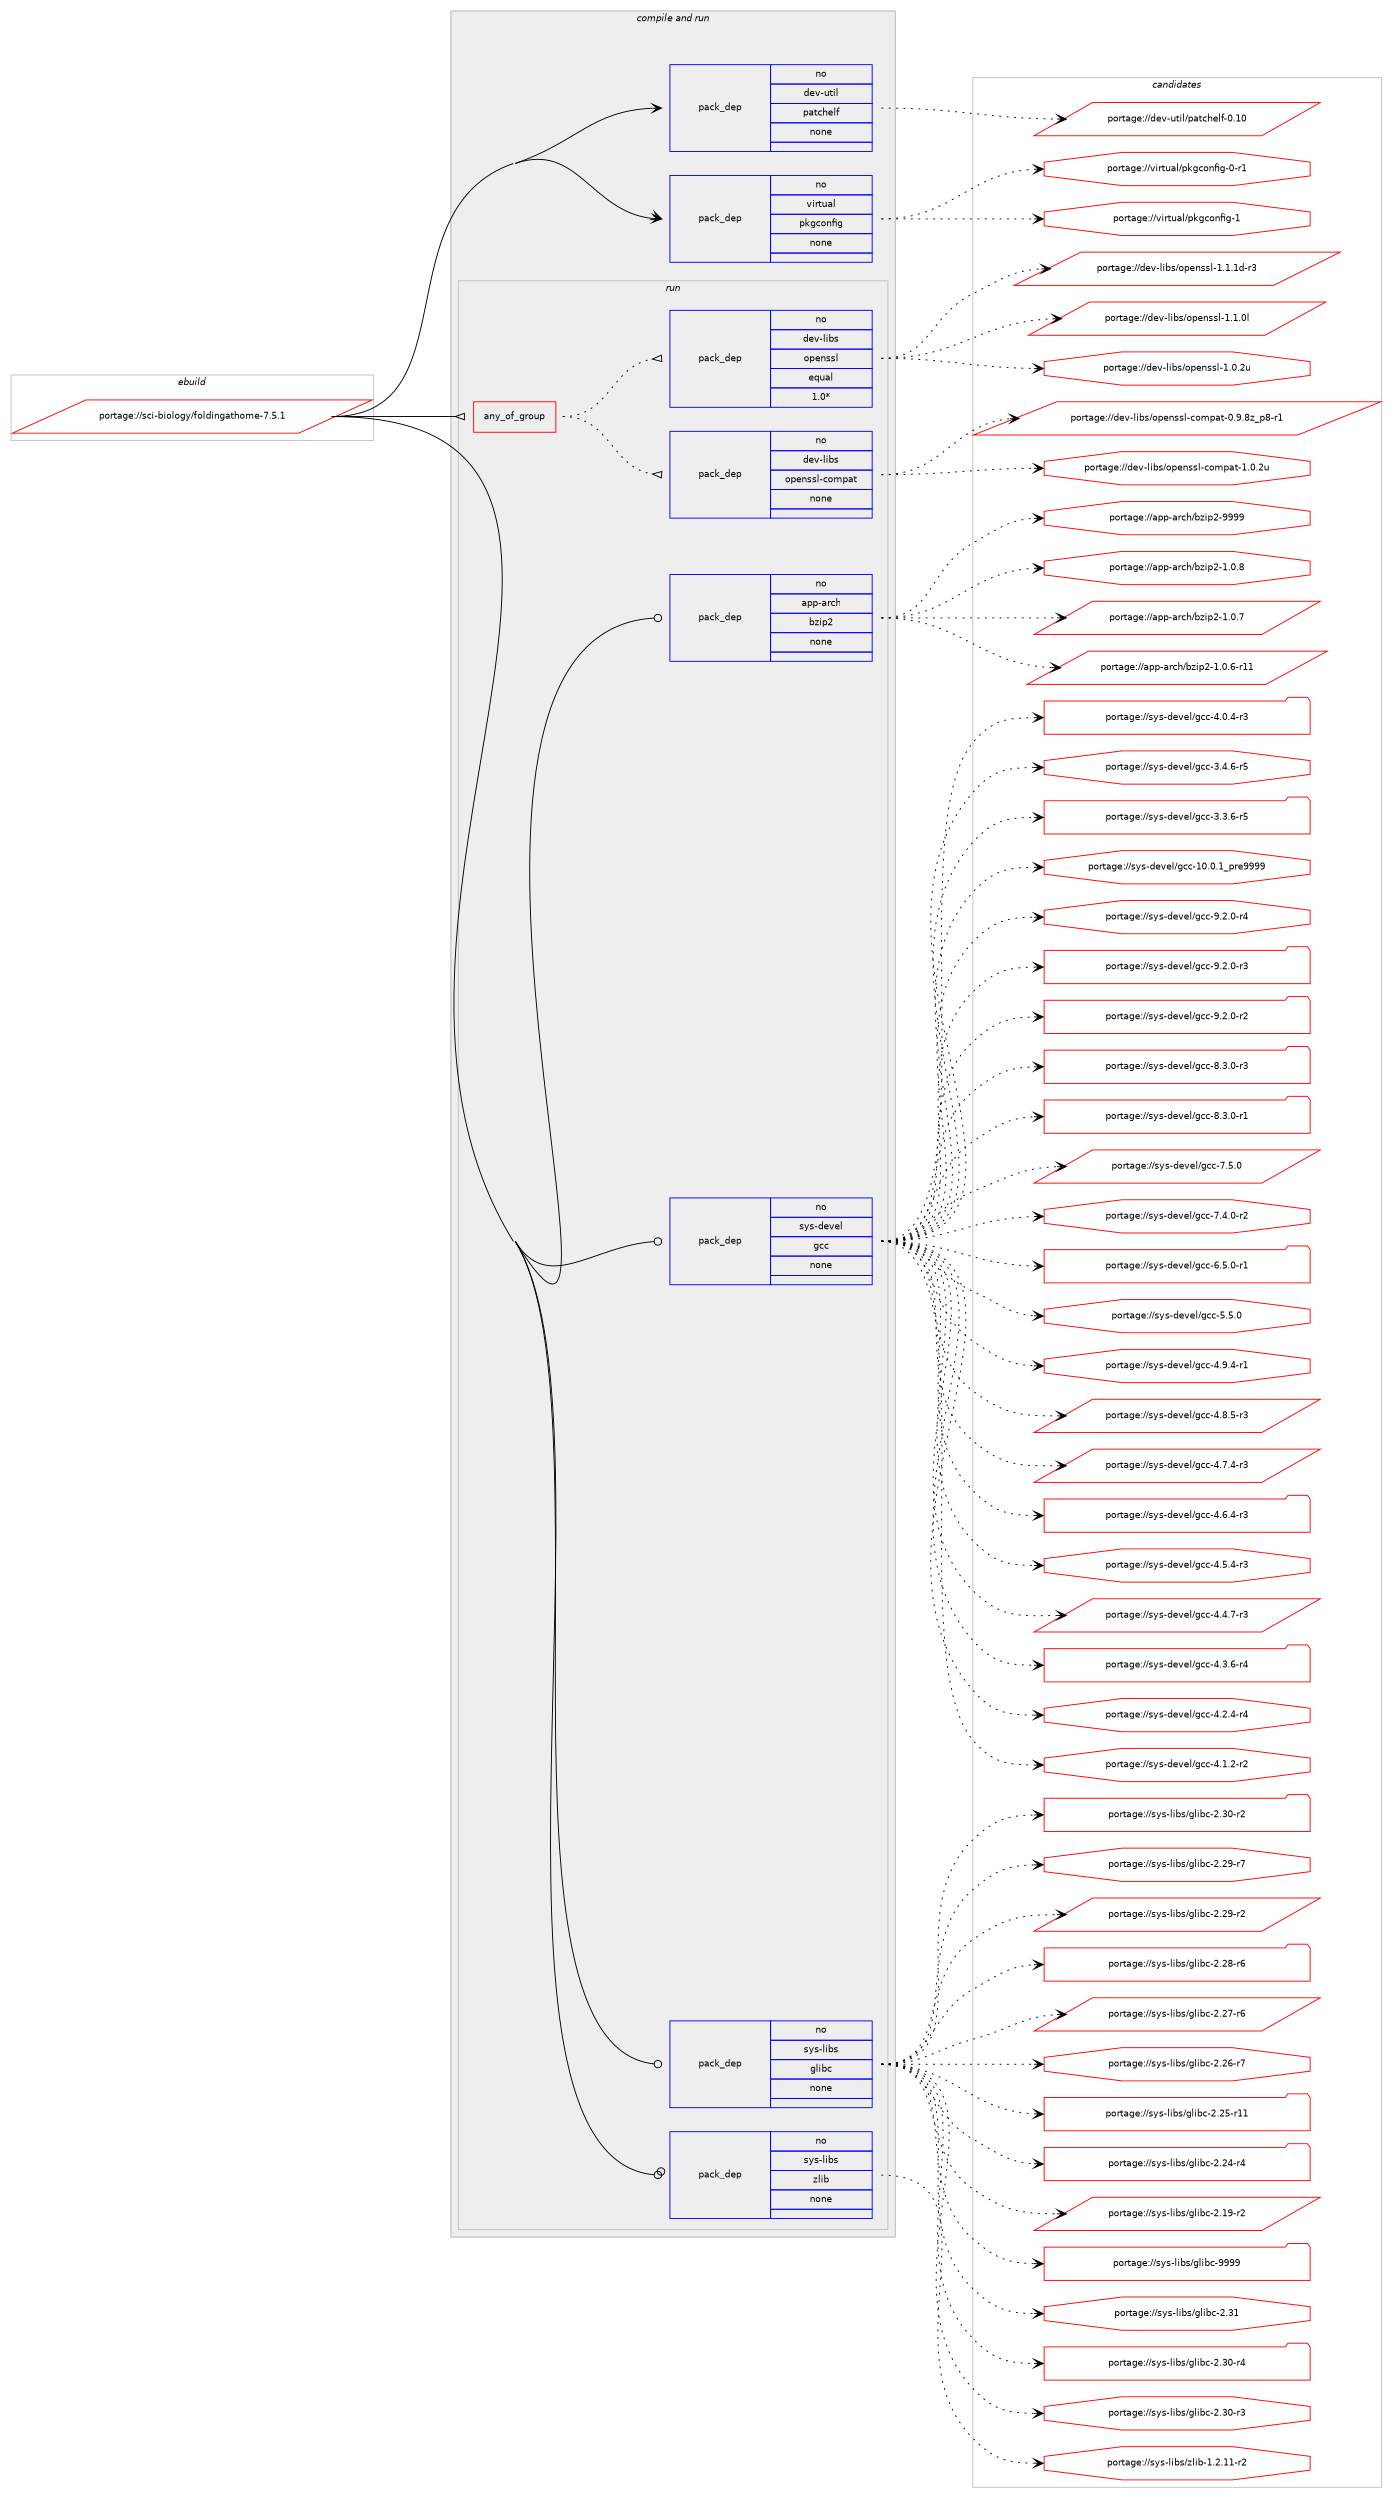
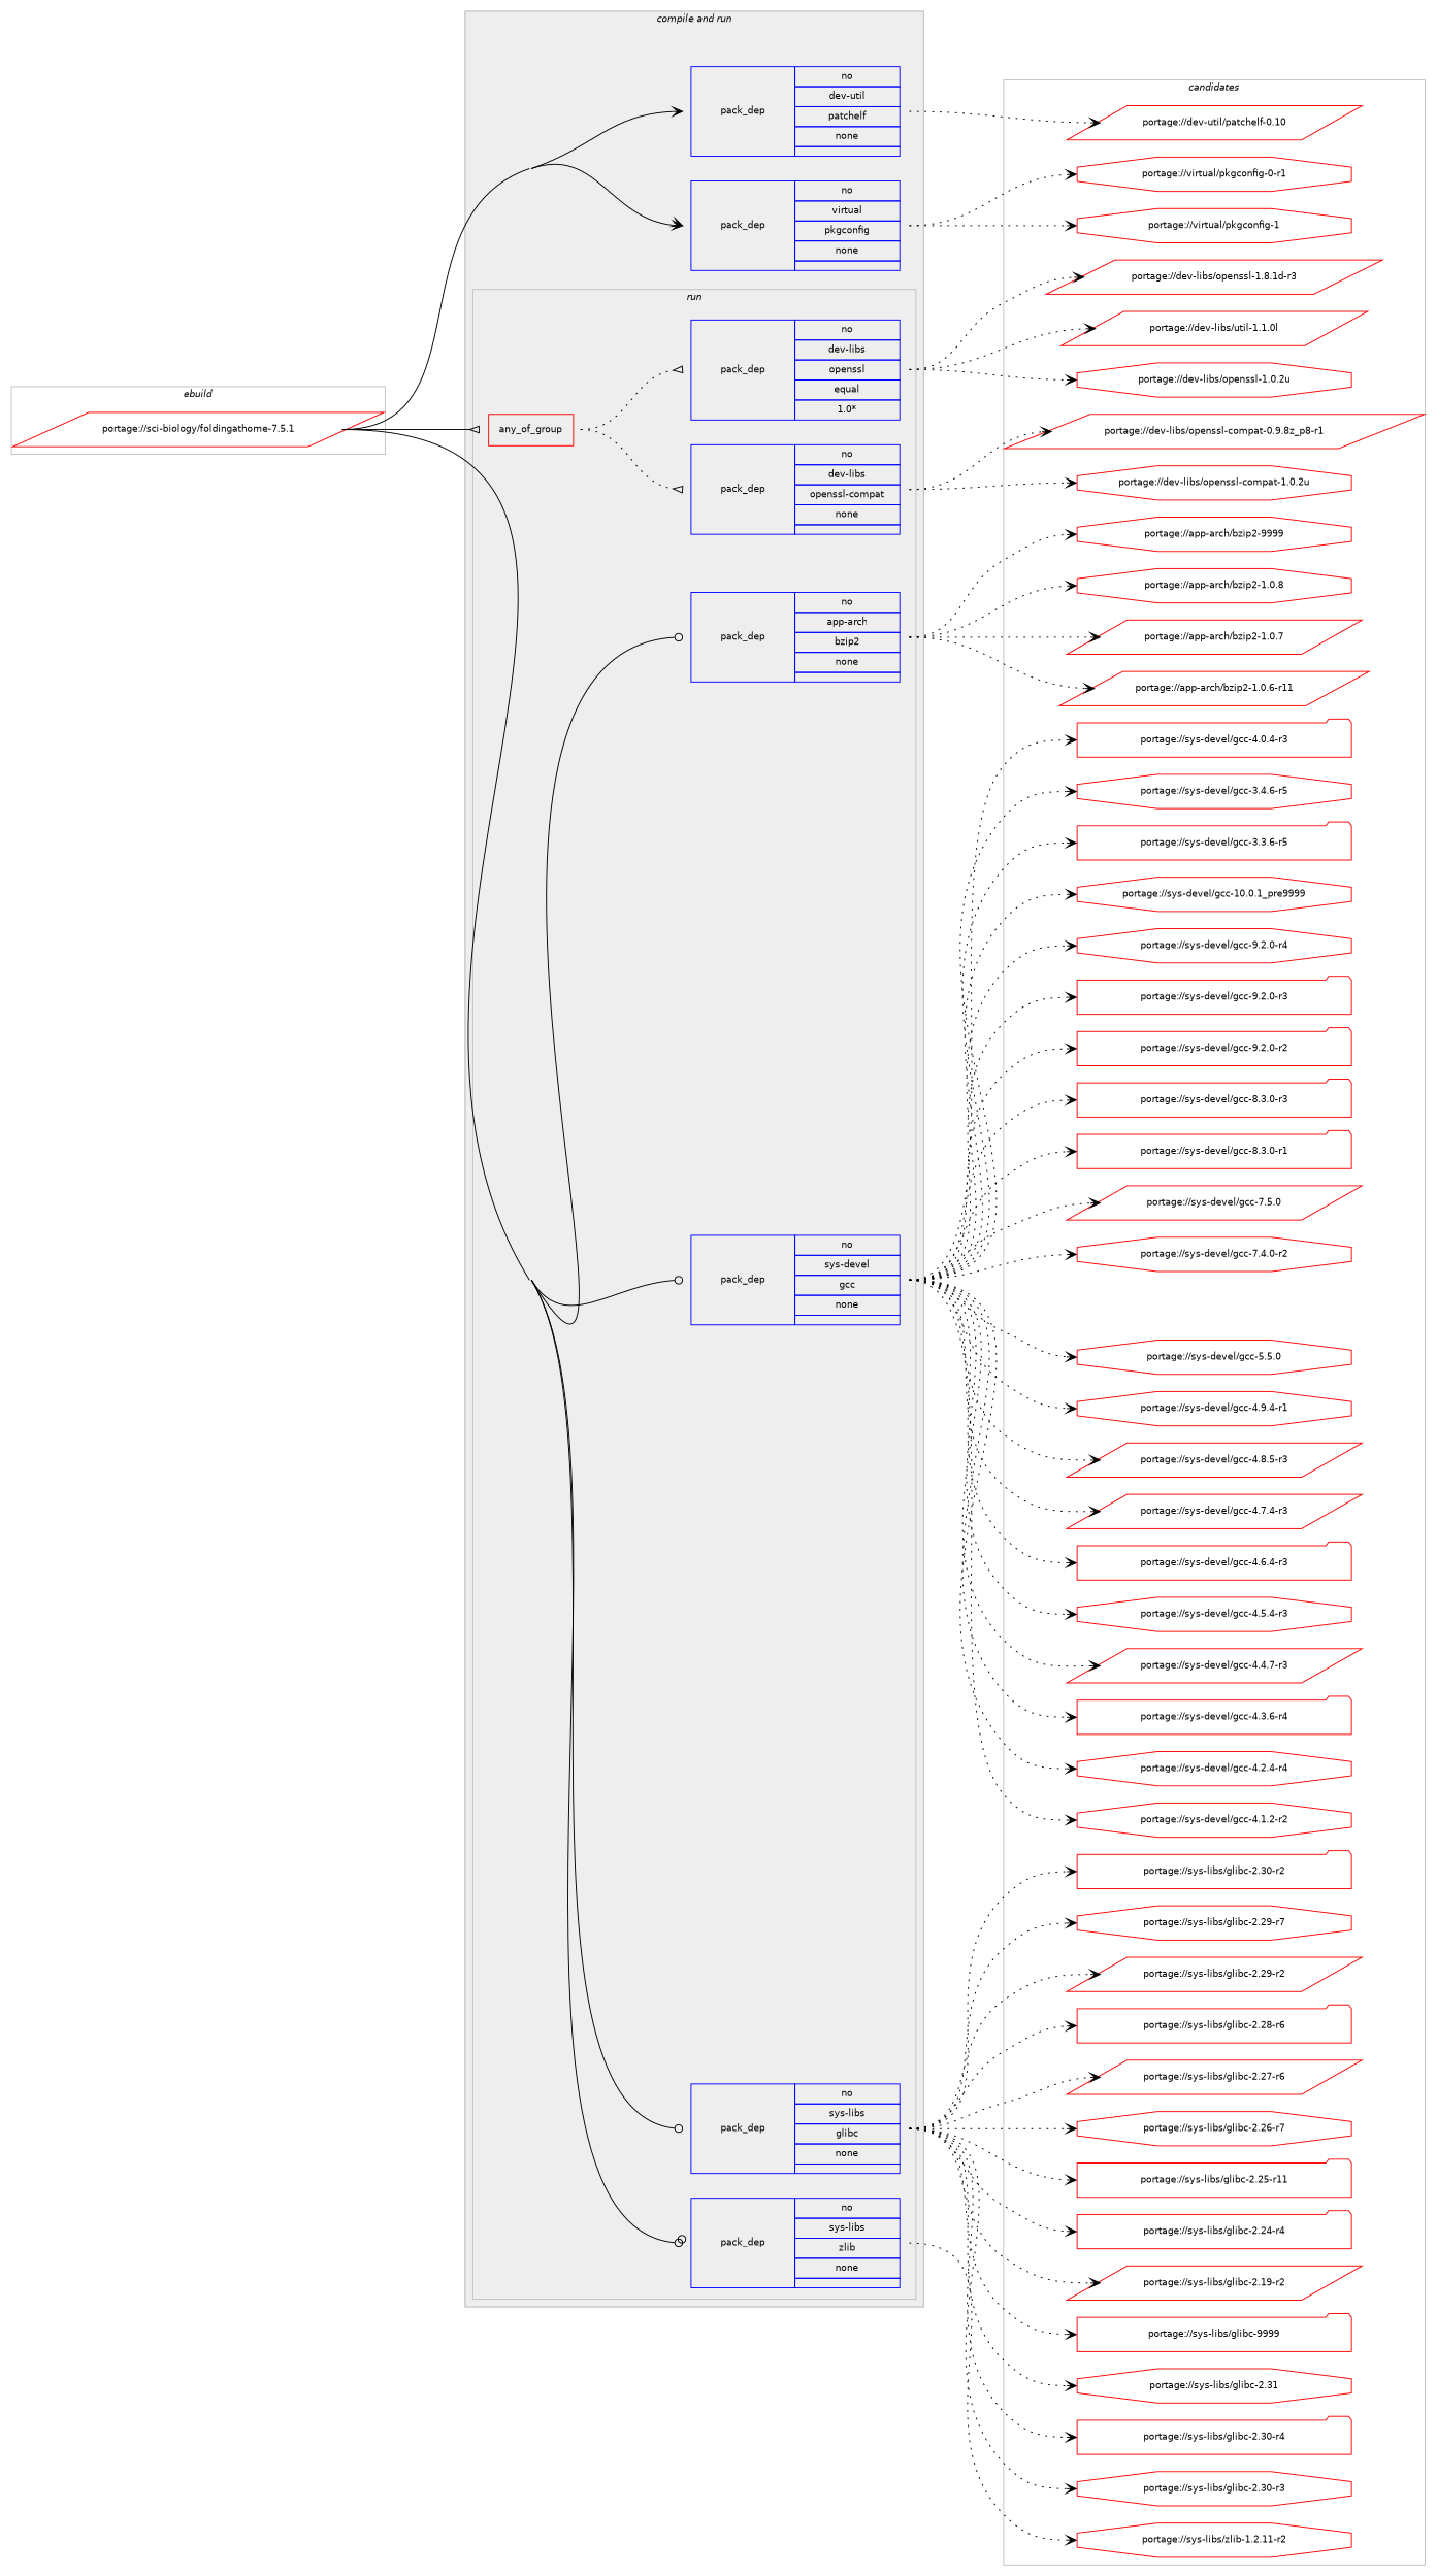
  digraph {
    compound=true
    concentrate=true
    fontname=Helvetica
    fontsize=10
    newrank=true
    rankdir=LR
    ranksep=1.5
    node [color=red fontname=Helvetica fontsize=10 shape=octagon]
    edge [arrowhead=vee headport=w style=dotted tailport=e weight=100]
    n1 [label="portage://sci-biology/foldingathome-7.5.1" shape=parallelogram width=4]
    n2 [color=blue label=<<TABLE BORDER="0" CELLBORDER="1" CELLSPACING="0" CELLPADDING="4" WIDTH="220"><TR><TD ROWSPAN="6" CELLPADDING="30">pack_dep</TD></TR><TR><TD WIDTH="110">no</TD></TR><TR><TD>dev-util</TD></TR><TR><TD>patchelf</TD></TR><TR><TD>none</TD></TR><TR><TD></TD></TR></TABLE>> shape=none]
    n3 [color=blue label=<<TABLE BORDER="0" CELLBORDER="1" CELLSPACING="0" CELLPADDING="4" WIDTH="220"><TR><TD ROWSPAN="6" CELLPADDING="30">pack_dep</TD></TR><TR><TD WIDTH="110">no</TD></TR><TR><TD>virtual</TD></TR><TR><TD>pkgconfig</TD></TR><TR><TD>none</TD></TR><TR><TD></TD></TR></TABLE>> shape=none]
    n4 [color=blue label=<<TABLE BORDER="0" CELLBORDER="1" CELLSPACING="0" CELLPADDING="4" WIDTH="220"><TR><TD ROWSPAN="6" CELLPADDING="30">pack_dep</TD></TR><TR><TD WIDTH="110">no</TD></TR><TR><TD>dev-libs</TD></TR><TR><TD>openssl-compat</TD></TR><TR><TD>none</TD></TR><TR><TD></TD></TR></TABLE>> shape=none]
    n5 [color=blue label=<<TABLE BORDER="0" CELLBORDER="1" CELLSPACING="0" CELLPADDING="4" WIDTH="220"><TR><TD ROWSPAN="6" CELLPADDING="30">pack_dep</TD></TR><TR><TD WIDTH="110">no</TD></TR><TR><TD>dev-libs</TD></TR><TR><TD>openssl</TD></TR><TR><TD>equal</TD></TR><TR><TD>1.0*</TD></TR></TABLE>> shape=none]
    n6 [label=<<TABLE BORDER="0" CELLBORDER="1" CELLSPACING="0" CELLPADDING="4"><TR><TD CELLPADDING="10">any_of_group</TD></TR></TABLE>> shape=none]
    n7 [color=blue label=<<TABLE BORDER="0" CELLBORDER="1" CELLSPACING="0" CELLPADDING="4" WIDTH="220"><TR><TD ROWSPAN="6" CELLPADDING="30">pack_dep</TD></TR><TR><TD WIDTH="110">no</TD></TR><TR><TD>app-arch</TD></TR><TR><TD>bzip2</TD></TR><TR><TD>none</TD></TR><TR><TD></TD></TR></TABLE>> shape=none]
    n8 [color=blue label=<<TABLE BORDER="0" CELLBORDER="1" CELLSPACING="0" CELLPADDING="4" WIDTH="220"><TR><TD ROWSPAN="6" CELLPADDING="30">pack_dep</TD></TR><TR><TD WIDTH="110">no</TD></TR><TR><TD>sys-devel</TD></TR><TR><TD>gcc</TD></TR><TR><TD>none</TD></TR><TR><TD></TD></TR></TABLE>> shape=none]
    n9 [color=blue label=<<TABLE BORDER="0" CELLBORDER="1" CELLSPACING="0" CELLPADDING="4" WIDTH="220"><TR><TD ROWSPAN="6" CELLPADDING="30">pack_dep</TD></TR><TR><TD WIDTH="110">no</TD></TR><TR><TD>sys-libs</TD></TR><TR><TD>glibc</TD></TR><TR><TD>none</TD></TR><TR><TD></TD></TR></TABLE>> shape=none]
    n10 [color=blue label=<<TABLE BORDER="0" CELLBORDER="1" CELLSPACING="0" CELLPADDING="4" WIDTH="220"><TR><TD ROWSPAN="6" CELLPADDING="30">pack_dep</TD></TR><TR><TD WIDTH="110">no</TD></TR><TR><TD>sys-libs</TD></TR><TR><TD>zlib</TD></TR><TR><TD>none</TD></TR><TR><TD></TD></TR></TABLE>> shape=none]
    n11 [label="portage://virtual/pkgconfig-1" width=4]
    n12 [label="portage://virtual/pkgconfig-0-r1" width=4]
    n13 [label="portage://dev-util/patchelf-0.10" shape=parallelogram width=4]
    n14 [label="portage://dev-libs/openssl-compat-1.0.2u" width=4]
    n15 [label="portage://dev-libs/openssl-compat-0.9.8z_p8-r1" shape=parallelogram width=4]
-   n16 [label="portage://dev-libs/openssl-1.1.1d-r3" shape=parallelogram width=4]
-   n17 [label="portage://dev-libs/openssl-1.1.0l" shape=parallelogram width=4]
+   n16 [label="portage://dev-libs/openssl-1.8.1d-r3" shape=parallelogram width=4]
+   n17 [label="portage://dev-libs/util-1.1.0l" shape=parallelogram width=4]
    n18 [label="portage://dev-libs/openssl-1.0.2u" width=4]
    n19 [label="portage://app-arch/bzip2-9999" width=4]
    n20 [label="portage://app-arch/bzip2-1.0.8" width=4]
    n21 [label="portage://app-arch/bzip2-1.0.7" shape=parallelogram width=4]
    n22 [label="portage://app-arch/bzip2-1.0.6-r11" shape=parallelogram width=4]
    n23 [label="portage://sys-devel/gcc-9.2.0-r4" width=4]
    n24 [label="portage://sys-devel/gcc-9.2.0-r3" shape=folder width=4]
    n25 [label="portage://sys-devel/gcc-9.2.0-r2" shape=folder width=4]
    n26 [label="portage://sys-devel/gcc-8.3.0-r3" shape=folder width=4]
    n27 [label="portage://sys-devel/gcc-8.3.0-r1" shape=folder width=4]
    n28 [label="portage://sys-devel/gcc-7.5.0" shape=parallelogram width=4]
    n29 [label="portage://sys-devel/gcc-7.4.0-r2" width=4]
-   n30 [label="portage://sys-devel/gcc-6.5.0-r1" shape=folder width=4]
    n31 [label="portage://sys-devel/gcc-5.5.0" width=4]
    n32 [label="portage://sys-devel/gcc-4.9.4-r1" width=4]
    n33 [label="portage://sys-devel/gcc-4.8.5-r3" shape=parallelogram width=4]
    n34 [label="portage://sys-devel/gcc-4.7.4-r3" shape=parallelogram width=4]
    n35 [label="portage://sys-devel/gcc-4.6.4-r3" shape=folder width=4]
    n36 [label="portage://sys-devel/gcc-4.5.4-r3" width=4]
    n37 [label="portage://sys-devel/gcc-4.4.7-r3" shape=parallelogram width=4]
    n38 [label="portage://sys-devel/gcc-4.3.6-r4" shape=folder width=4]
    n39 [label="portage://sys-devel/gcc-4.2.4-r4" width=4]
    n40 [label="portage://sys-devel/gcc-4.1.2-r2" width=4]
    n41 [label="portage://sys-devel/gcc-4.0.4-r3" shape=folder width=4]
    n42 [label="portage://sys-devel/gcc-3.4.6-r5" width=4]
    n43 [label="portage://sys-devel/gcc-3.3.6-r5" shape=folder width=4]
    n44 [label="portage://sys-devel/gcc-10.0.1_pre9999" width=4]
    n45 [label="portage://sys-libs/glibc-9999" shape=folder width=4]
    n46 [label="portage://sys-libs/glibc-2.31" width=4]
    n47 [label="portage://sys-libs/glibc-2.30-r4" shape=folder width=4]
    n48 [label="portage://sys-libs/glibc-2.30-r3" width=4]
    n49 [label="portage://sys-libs/glibc-2.30-r2" shape=folder width=4]
    n50 [label="portage://sys-libs/glibc-2.29-r7" width=4]
    n51 [label="portage://sys-libs/glibc-2.29-r2" shape=parallelogram width=4]
    n52 [label="portage://sys-libs/glibc-2.28-r6" shape=folder width=4]
    n53 [label="portage://sys-libs/glibc-2.27-r6" shape=parallelogram width=4]
    n54 [label="portage://sys-libs/glibc-2.26-r7" width=4]
    n55 [label="portage://sys-libs/glibc-2.25-r11" shape=folder width=4]
    n56 [label="portage://sys-libs/glibc-2.24-r4" shape=folder width=4]
    n57 [label="portage://sys-libs/glibc-2.19-r2" shape=parallelogram width=4]
    n58 [label="portage://sys-libs/zlib-1.2.11-r2" width=4]
    subgraph cluster_1 {
      color=gray
      label=<<i>ebuild</i>>
      rank=same
      n1
    }
    subgraph cluster_2 {
      color=gray
      label=<<i>dependencies</i>>
      subgraph cluster_3 {
        color=gray
        fillcolor="#eeeeee"
        label=<<i>compile</i>>
        style=filled
        subgraph sub_4 {
          color=gray
          fillcolor="#eeeeee"
          label=<<i>compile</i>>
          style=filled
          n2
        }
        subgraph sub_5 {
          color=gray
          fillcolor="#eeeeee"
          label=<<i>compile</i>>
          style=filled
          n3
        }
      }
      subgraph cluster_6 {
        color=gray
        fillcolor="#eeeeee"
        label=<<i>compile and run</i>>
        style=filled
      }
      subgraph cluster_7 {
        color=gray
        fillcolor="#eeeeee"
        label=<<i>run</i>>
        style=filled
        subgraph sub_8 {
          color=gray
          fillcolor="#eeeeee"
          label=<<i>run</i>>
          style=filled
          n6
          subgraph sub_9 {
            color=gray
            fillcolor="#eeeeee"
            label=<<i>run</i>>
            style=filled
            n4
          }
          subgraph sub_10 {
            color=gray
            fillcolor="#eeeeee"
            label=<<i>run</i>>
            style=filled
            n5
          }
        }
        subgraph sub_11 {
          color=gray
          fillcolor="#eeeeee"
          label=<<i>run</i>>
          style=filled
          n7
        }
        subgraph sub_12 {
          color=gray
          fillcolor="#eeeeee"
          label=<<i>run</i>>
          style=filled
          n8
        }
        subgraph sub_13 {
          color=gray
          fillcolor="#eeeeee"
          label=<<i>run</i>>
          style=filled
          n9
        }
        subgraph sub_14 {
          color=gray
          fillcolor="#eeeeee"
          label=<<i>run</i>>
          style=filled
          n10
        }
      }
    }
    subgraph cluster_15 {
      color=gray
      label=<<i>candidates</i>>
      rank=same
      subgraph sub_16 {
        color=black
        label=<<i>candidates</i>>
        nodesep=1
        rank=same
        n11
        n12
      }
      subgraph sub_17 {
        color=black
        label=<<i>candidates</i>>
        nodesep=1
        rank=same
        n13
      }
      subgraph sub_18 {
        color=black
        label=<<i>candidates</i>>
        nodesep=1
        rank=same
        n14
        n15
      }
      subgraph sub_19 {
        color=black
        label=<<i>candidates</i>>
        nodesep=1
        rank=same
        n16
        n17
        n18
      }
      subgraph sub_20 {
        color=black
        label=<<i>candidates</i>>
        nodesep=1
        rank=same
        n19
        n20
        n21
        n22
      }
      subgraph sub_21 {
        color=black
        label=<<i>candidates</i>>
        nodesep=1
        rank=same
        n23
        n24
        n25
        n26
        n27
        n28
        n29
-       n30
        n31
        n32
        n33
        n34
        n35
        n36
        n37
        n38
        n39
        n40
        n41
        n42
        n43
        n44
      }
      subgraph sub_22 {
        color=black
        label=<<i>candidates</i>>
        nodesep=1
        rank=same
        n45
        n46
        n47
        n48
        n49
        n50
        n51
        n52
        n53
        n54
        n55
        n56
        n57
      }
      subgraph sub_23 {
        color=black
        label=<<i>candidates</i>>
        nodesep=1
        rank=same
        n58
      }
    }
    n1 -> n2 [style=solid weight=20]
    n1 -> n3 [style=solid weight=20]
    n1 -> n6 [arrowhead=oinv style=solid weight=20]
    n1 -> n7 [arrowhead=odot style=solid weight=20]
    n1 -> n8 [arrowhead=odot style=solid weight=20]
    n1 -> n9 [arrowhead=odot style=solid weight=20]
    n1 -> n10 [arrowhead=odot style=solid weight=20]
    n2 -> n13
    n3 -> n11
    n3 -> n12
    n4 -> n14
    n4 -> n15
    n5 -> n16
    n5 -> n17
    n5 -> n18
    n6 -> n4 [arrowhead=oinv weight=20]
    n6 -> n5 [arrowhead=oinv weight=20]
    n7 -> n19
    n7 -> n20
    n7 -> n21
    n7 -> n22
    n8 -> n23
    n8 -> n24
    n8 -> n25
    n8 -> n26
    n8 -> n27
    n8 -> n28
    n8 -> n29
-   n8 -> n30
    n8 -> n31
    n8 -> n32
    n8 -> n33
    n8 -> n34
    n8 -> n35
    n8 -> n36
    n8 -> n37
    n8 -> n38
    n8 -> n39
    n8 -> n40
    n8 -> n41
    n8 -> n42
    n8 -> n43
    n8 -> n44
    n9 -> n45
    n9 -> n46
    n9 -> n47
    n9 -> n48
    n9 -> n49
    n9 -> n50
    n9 -> n51
    n9 -> n52
    n9 -> n53
    n9 -> n54
    n9 -> n55
    n9 -> n56
    n9 -> n57
    n10 -> n58
  }
